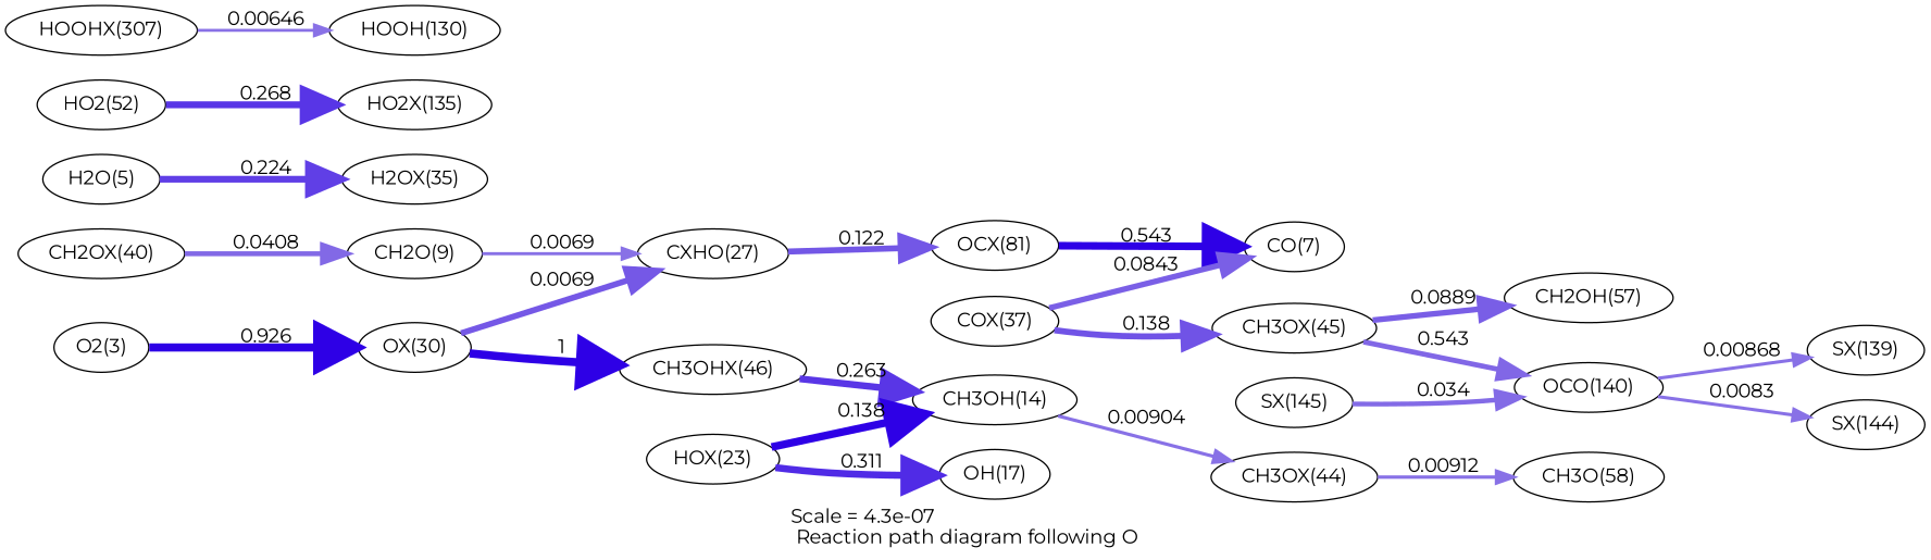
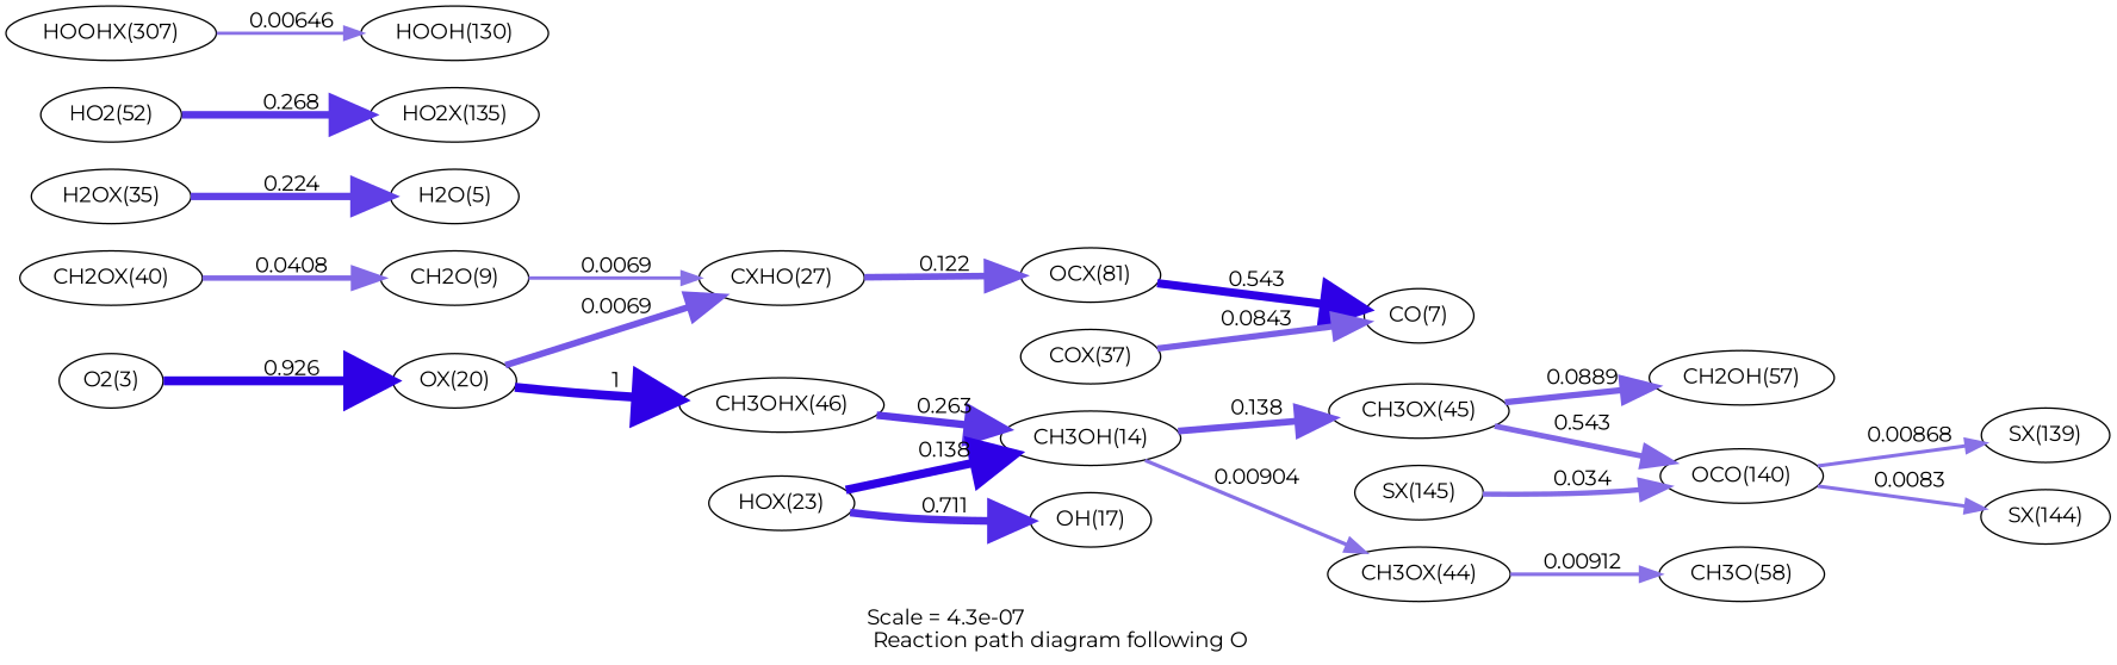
  digraph {
    fontname=Montserrat
    label="Scale = 4.3e-07\l Reaction path diagram following O"
    rankdir=LR
    node [fontname=Montserrat]
    edge [arrowsize=2.5 color="0.7, 0.509, 0.9" fontname=Montserrat penwidth=2.45]
    n1 [label="O2(3)"]
-   n2 [label="OX(30)"]
+   n2 [label="OX(20)"]
    n3 [label="CXHO(27)"]
    n4 [label="CH3OHX(46)"]
    n5 [label="HOX(23)"]
    n6 [label="CH3OH(14)"]
    n7 [label="OH(17)"]
    n8 [label="OCX(81)"]
    n9 [label="CH3OX(45)"]
    n10 [label="CH3OX(44)"]
    n11 [label="OCO(140)"]
    n12 [label="SX(139)"]
    n13 [label="SX(144)"]
    n14 [label="CO(7)"]
    n15 [label="CH2OH(57)"]
    n16 [label="CH3O(58)"]
    n17 [label="H2OX(35)"]
    n18 [label="H2O(5)"]
    n19 [label="SX(145)"]
    n20 [label="CH2OX(40)"]
    n21 [label="CH2O(9)"]
    n22 [label="HO2(52)"]
    n23 [label="HO2X(135)"]
    n24 [label="COX(37)"]
    n25 [label="HOOHX(307)"]
    n26 [label="HOOH(130)"]
    n1 -> n2 [arrowsize=2.97 color="0.7, 1.43, 0.9" label=" 0.926" penwidth=5.94]
    n2 -> n3 [arrowsize=2.18 color="0.7, 0.615, 0.9" label=" 0.0069" penwidth=4.37]
    n2 -> n4 [arrowsize=3 color="0.7, 1.5, 0.9" label=" 1" penwidth=6]
    n3 -> n8 [arrowsize=2.21 color="0.7, 0.622, 0.9" label=" 0.122" penwidth=4.41]
    n4 -> n6 [color="0.7, 0.763, 0.9" label=" 0.263" penwidth=4.99]
    n5 -> n6 [arrowsize=2.83 color="0.7, 1.14, 0.9" label=" 0.138" penwidth=5.66]
-   n5 -> n7 [arrowsize=2.56 color="0.7, 0.811, 0.9" label=" 0.311" penwidth=5.12]
-   n24 -> n9 [arrowsize=2.25 color="0.7, 0.638, 0.9" label=" 0.138" penwidth=4.51]
+   n5 -> n7 [arrowsize=2.56 color="0.7, 0.811, 0.9" label=" 0.711" penwidth=5.12]
+   n6 -> n9 [arrowsize=2.25 color="0.7, 0.638, 0.9" label=" 0.138" penwidth=4.51]
    n6 -> n10 [arrowsize=1.22 label=" 0.00904"]
    n8 -> n14 [arrowsize=2.77 color="0.7, 1.04, 0.9" label=" 0.543" penwidth=5.54]
    n9 -> n11 [arrowsize=1.87 color="0.7, 0.55, 0.9" label=" 0.543" penwidth=3.74]
    n9 -> n15 [arrowsize=2.09 color="0.7, 0.589, 0.9" label=" 0.0889" penwidth=4.17]
    n10 -> n16 [arrowsize=1.23 label=" 0.00912"]
    n11 -> n12 [arrowsize=1.19 color="0.7, 0.508, 0.9" label=" 0.00868" penwidth=2.38]
    n11 -> n13 [arrowsize=1.19 color="0.7, 0.508, 0.9" label=" 0.0083" penwidth=2.38]
-   n18 -> n17 [arrowsize=2.44 color="0.7, 0.724, 0.9" label=" 0.224" penwidth=4.87]
+   n17 -> n18 [arrowsize=2.44 color="0.7, 0.724, 0.9" label=" 0.224" penwidth=4.87]
    n19 -> n11 [arrowsize=1.72 color="0.7, 0.534, 0.9" label=" 0.034" penwidth=3.45]
    n20 -> n21 [arrowsize=1.79 color="0.7, 0.541, 0.9" label=" 0.0408" penwidth=3.59]
    n21 -> n3 [arrowsize=1.12 color="0.7, 0.507, 0.9" label=" 0.0069" penwidth=2.24]
    n22 -> n23 [color="0.7, 0.768, 0.9" label=" 0.268" penwidth=5.01]
    n24 -> n14 [arrowsize=2.07 color="0.7, 0.584, 0.9" label=" 0.0843" penwidth=4.13]
    n25 -> n26 [arrowsize=1.1 color="0.7, 0.506, 0.9" label=" 0.00646" penwidth=2.19]
  }
